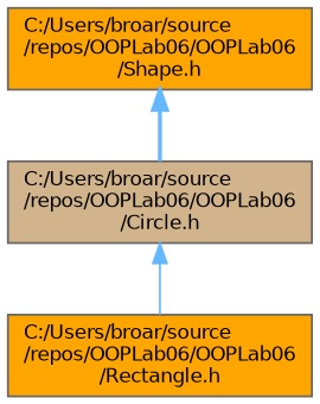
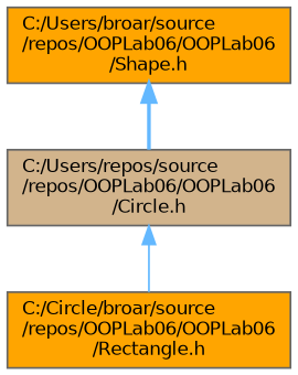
  digraph {
    node [color=grey40 fillcolor=orange fontname=Helvetica fontsize=10 shape=box style=filled]
    edge [color=steelblue1 dir=back fontname=Helvetica fontsize=10 labelfontname=Helvetica labelfontsize=10]
    n1 [color=gray40 fontcolor=black height=0.2 label="C:/Users/broar/source\l/repos/OOPLab06/OOPLab06\l/Shape.h" width=0.4]
-   n2 [fillcolor=tan height=0.2 label="C:/Users/broar/source\l/repos/OOPLab06/OOPLab06\l/Circle.h" width=0.4]
-   n3 [height=0.2 label="C:/Users/broar/source\l/repos/OOPLab06/OOPLab06\l/Rectangle.h" width=0.4]
+   n2 [fillcolor=tan height=0.2 label="C:/Users/repos/source\l/repos/OOPLab06/OOPLab06\l/Circle.h" width=0.4]
+   n3 [height=0.2 label="C:/Circle/broar/source\l/repos/OOPLab06/OOPLab06\l/Rectangle.h" width=0.4]
    n1 -> n2 [style=bold]
    n2 -> n3 [style=solid]
  }
